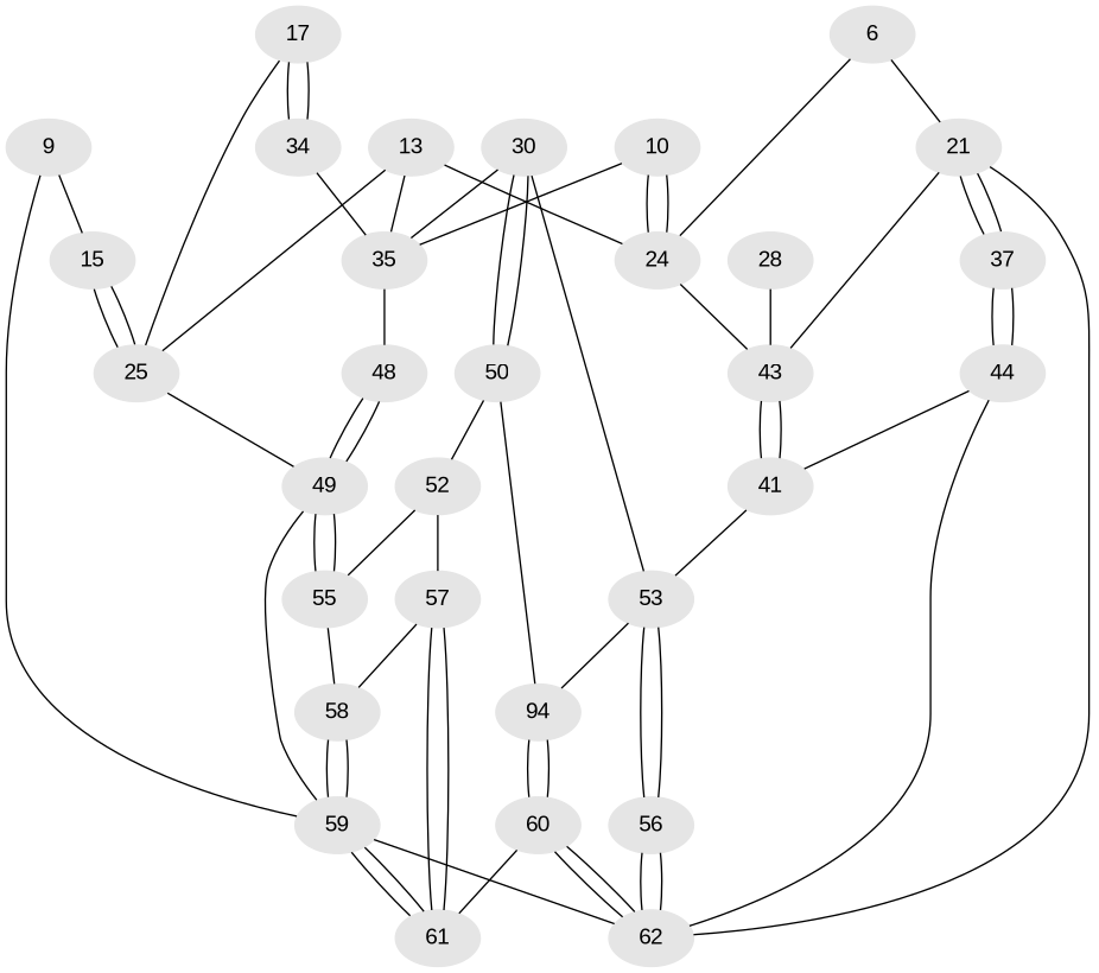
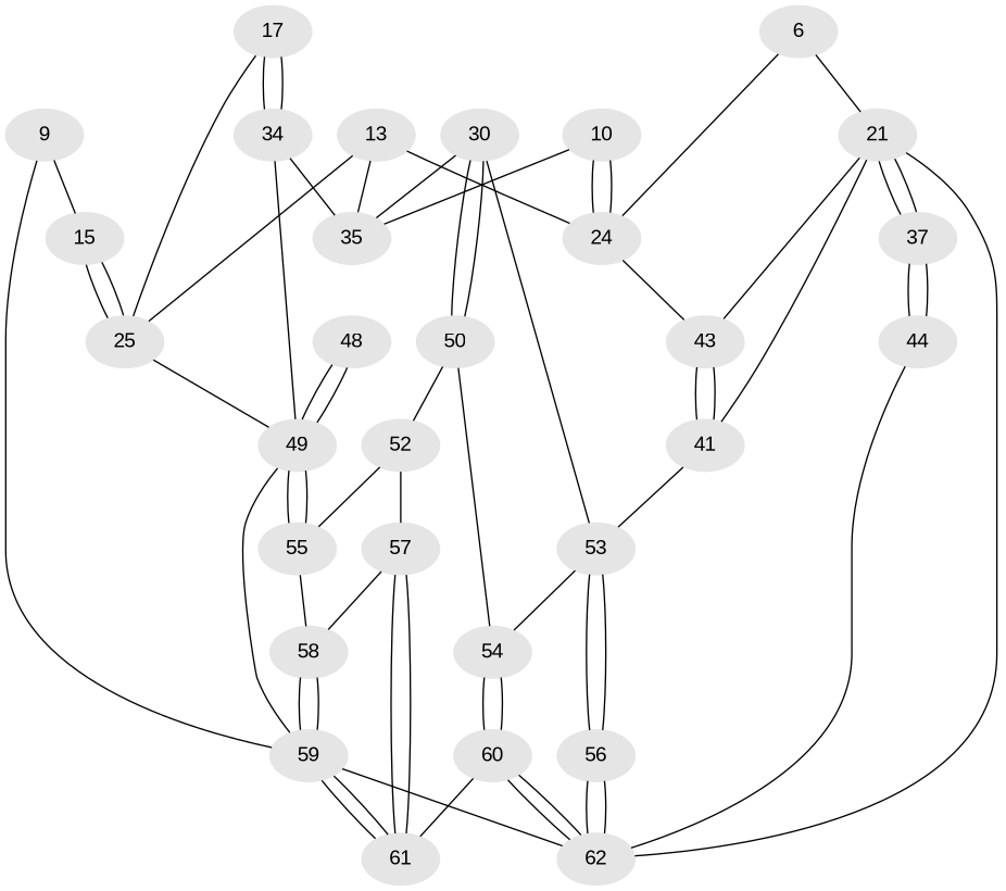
  graph {
    fontname="Liberation Sans"
    node [color=gray90 fontname="Liberation Sans" style=filled]
    edge [fontname="Liberation Sans"]
    6 [super="+5"]
    21 [super="+19+20"]
    24 [super="+8"]
    9
    15
    59 [super="+41"]
    37
    43 [super="+22+23"]
    62 [super="+46"]
    25 [super="+18+14"]
    61
    10
    35 [super="+31+26+12"]
    48 [super="+42"]
    13
    49 [super="+40+39+38"]
    17
    34 [super="+33+16"]
    44
    n20 [label=41]
    55
-   28
    53 [super="+47+29"]
-   54 [label=94]
+   54
    56
    30
    50
    52 [super="+51"]
    57
    58
    60
    6 -- 21 [weight=2]
    6 -- 24 [weight=2]
    21 -- 37 [weight=2]
    21 -- 37
    21 -- 43
    21 -- 62
    24 -- 43
    9 -- 15
    9 -- 59
    15 -- 25 [weight=2]
    15 -- 25
    59 -- 62
    59 -- 61
    59 -- 61
    37 -- 44
    37 -- 44
    43 -- n20
    43 -- n20
    25 -- 49
    10 -- 24 [weight=2]
    10 -- 24
    10 -- 35
-   35 -- 48
    48 -- 49 [weight=2]
    48 -- 49
    13 -- 24
    13 -- 25
    13 -- 35
    49 -- 59
    49 -- 55
    49 -- 55
    17 -- 25
    17 -- 34 [weight=2]
    17 -- 34
    34 -- 35 [weight=3]
+   34 -- 49 [weight=2]
    44 -- 62
-   44 -- n20
+   21 -- n20
    n20 -- 53
    55 -- 58
-   28 -- 43 [weight=2]
    53 -- 54
    53 -- 56
    53 -- 56
    54 -- 60
    54 -- 60
    56 -- 62 [weight=2]
    56 -- 62
    30 -- 35
    30 -- 53
    30 -- 50
    30 -- 50
    50 -- 54
    50 -- 52
    52 -- 55
    52 -- 57
    57 -- 61
    57 -- 61
    57 -- 58
    58 -- 59
    58 -- 59
    60 -- 62
    60 -- 62
    60 -- 61
  }
